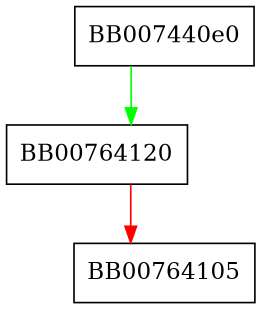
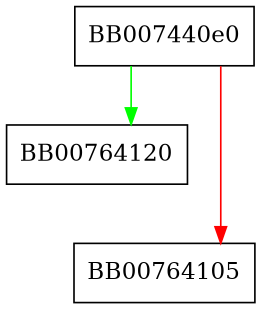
  digraph {
    splines=ortho
    node [shape=box]
    n1 [label=BB007440e0]
    BB00764120
    BB00764105
    n1 -> BB00764120 [color=green]
-   BB00764120 -> BB00764105 [color=red]
+   n1 -> BB00764105 [color=red]
  }
